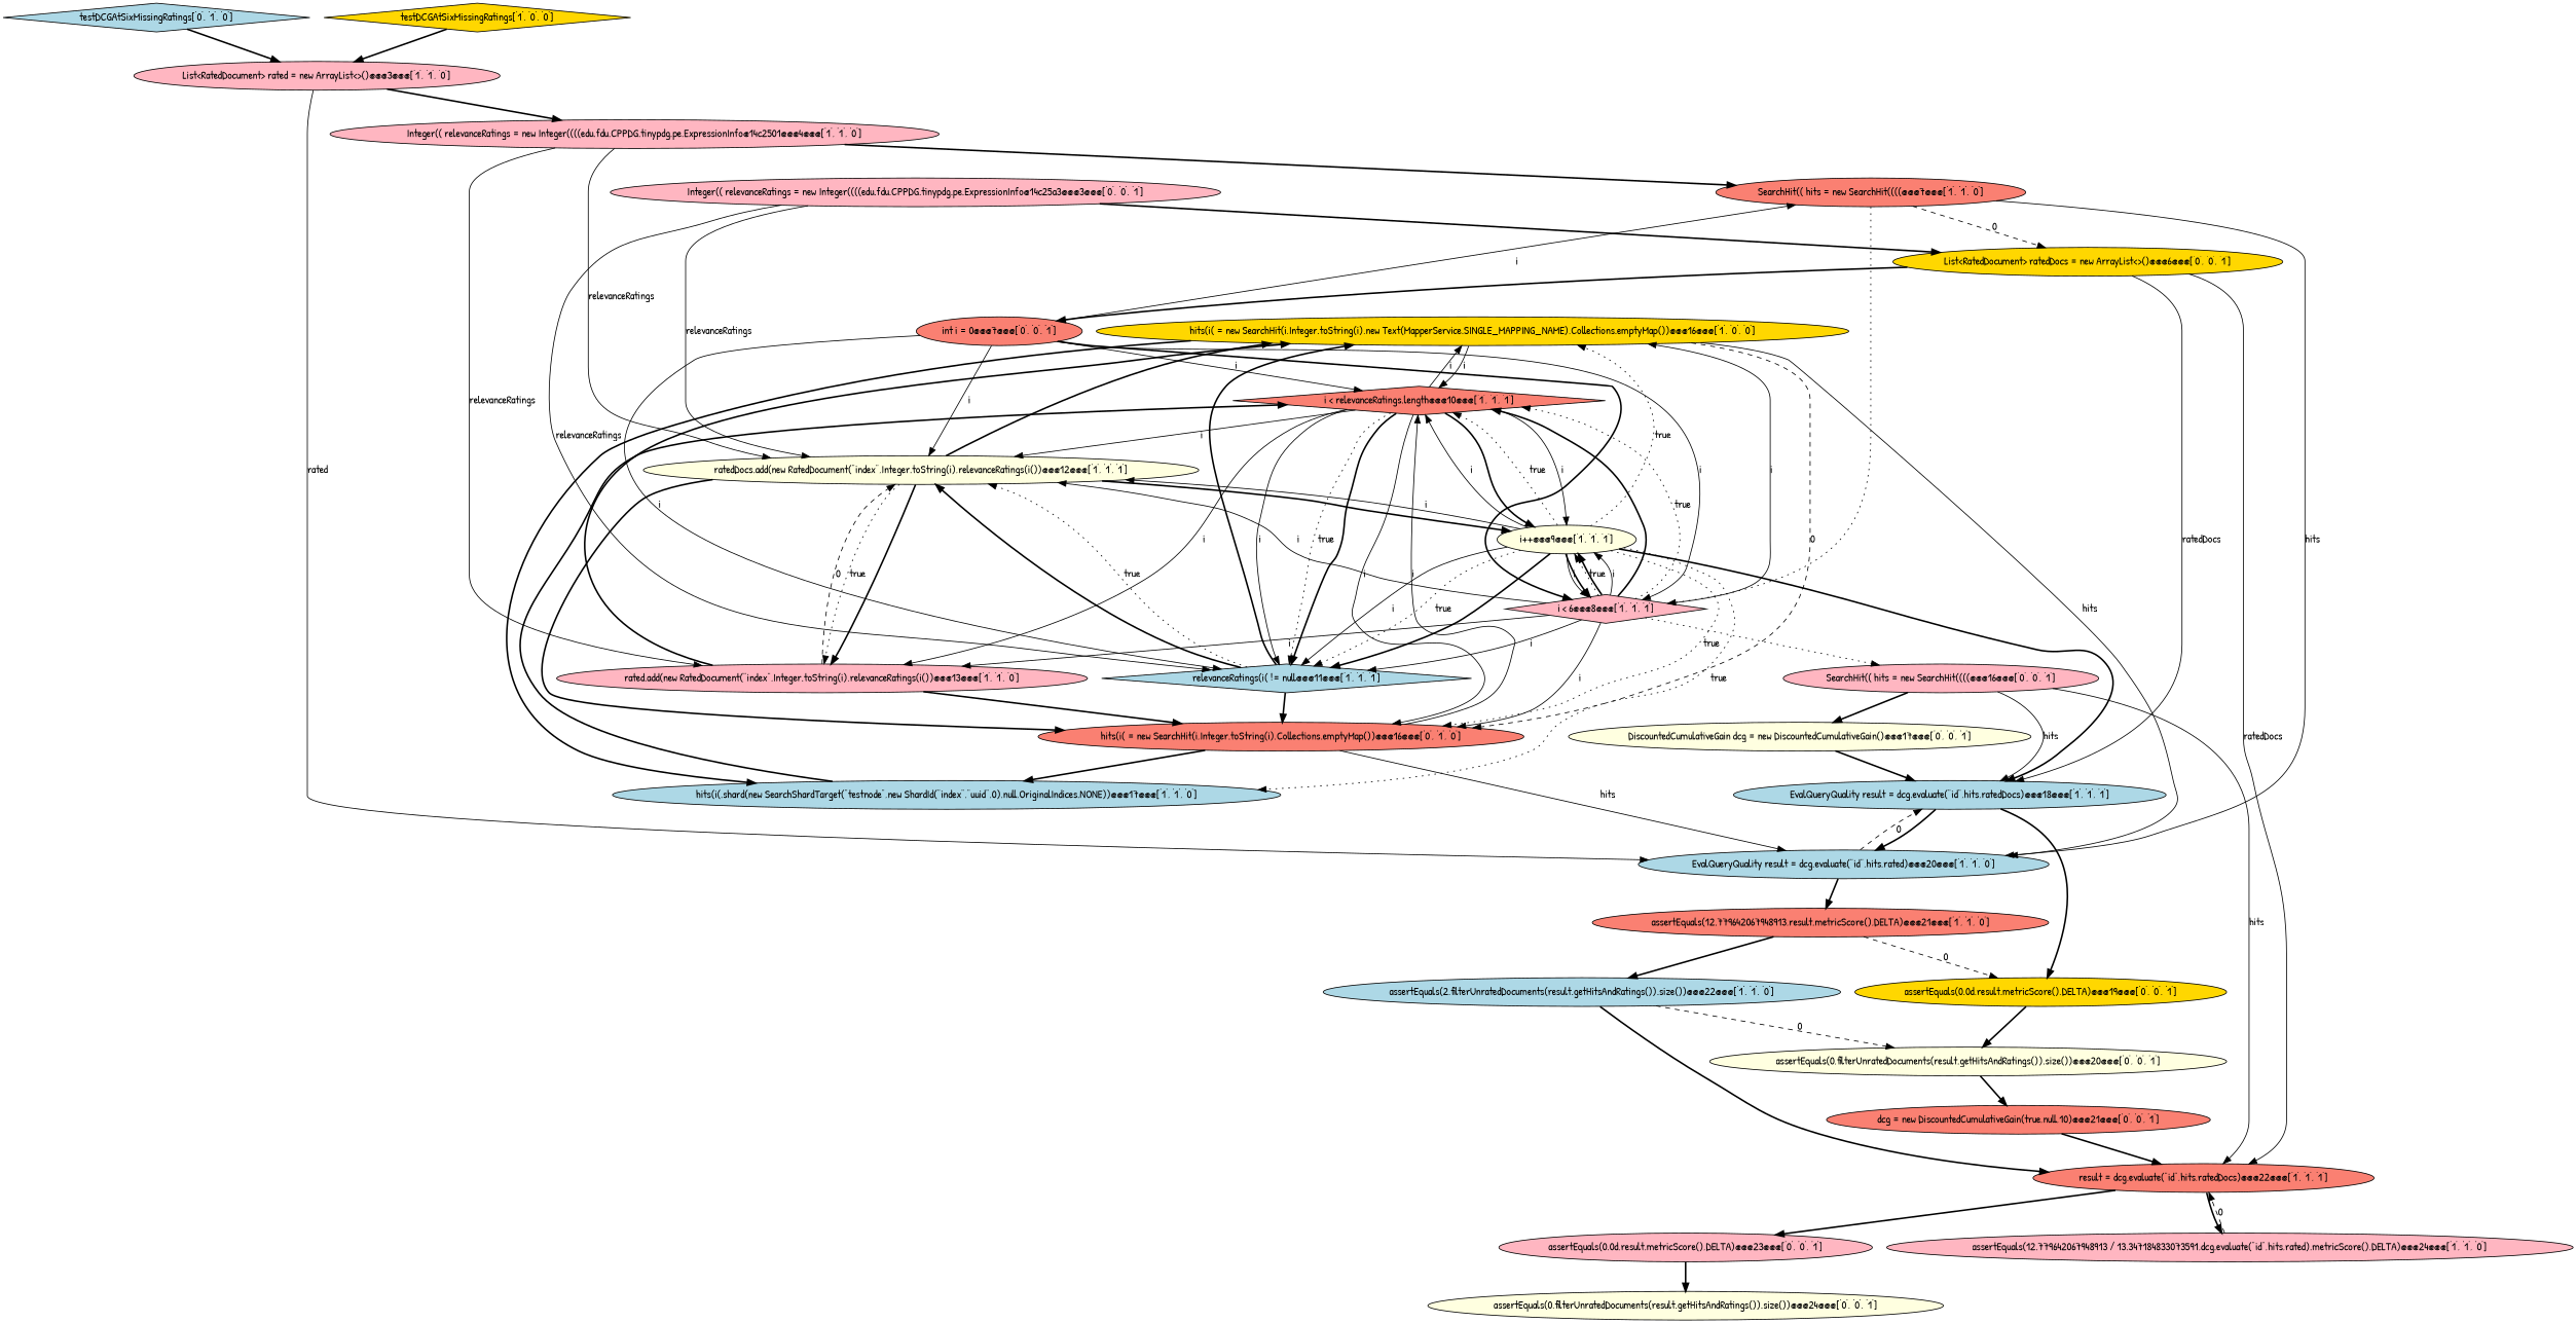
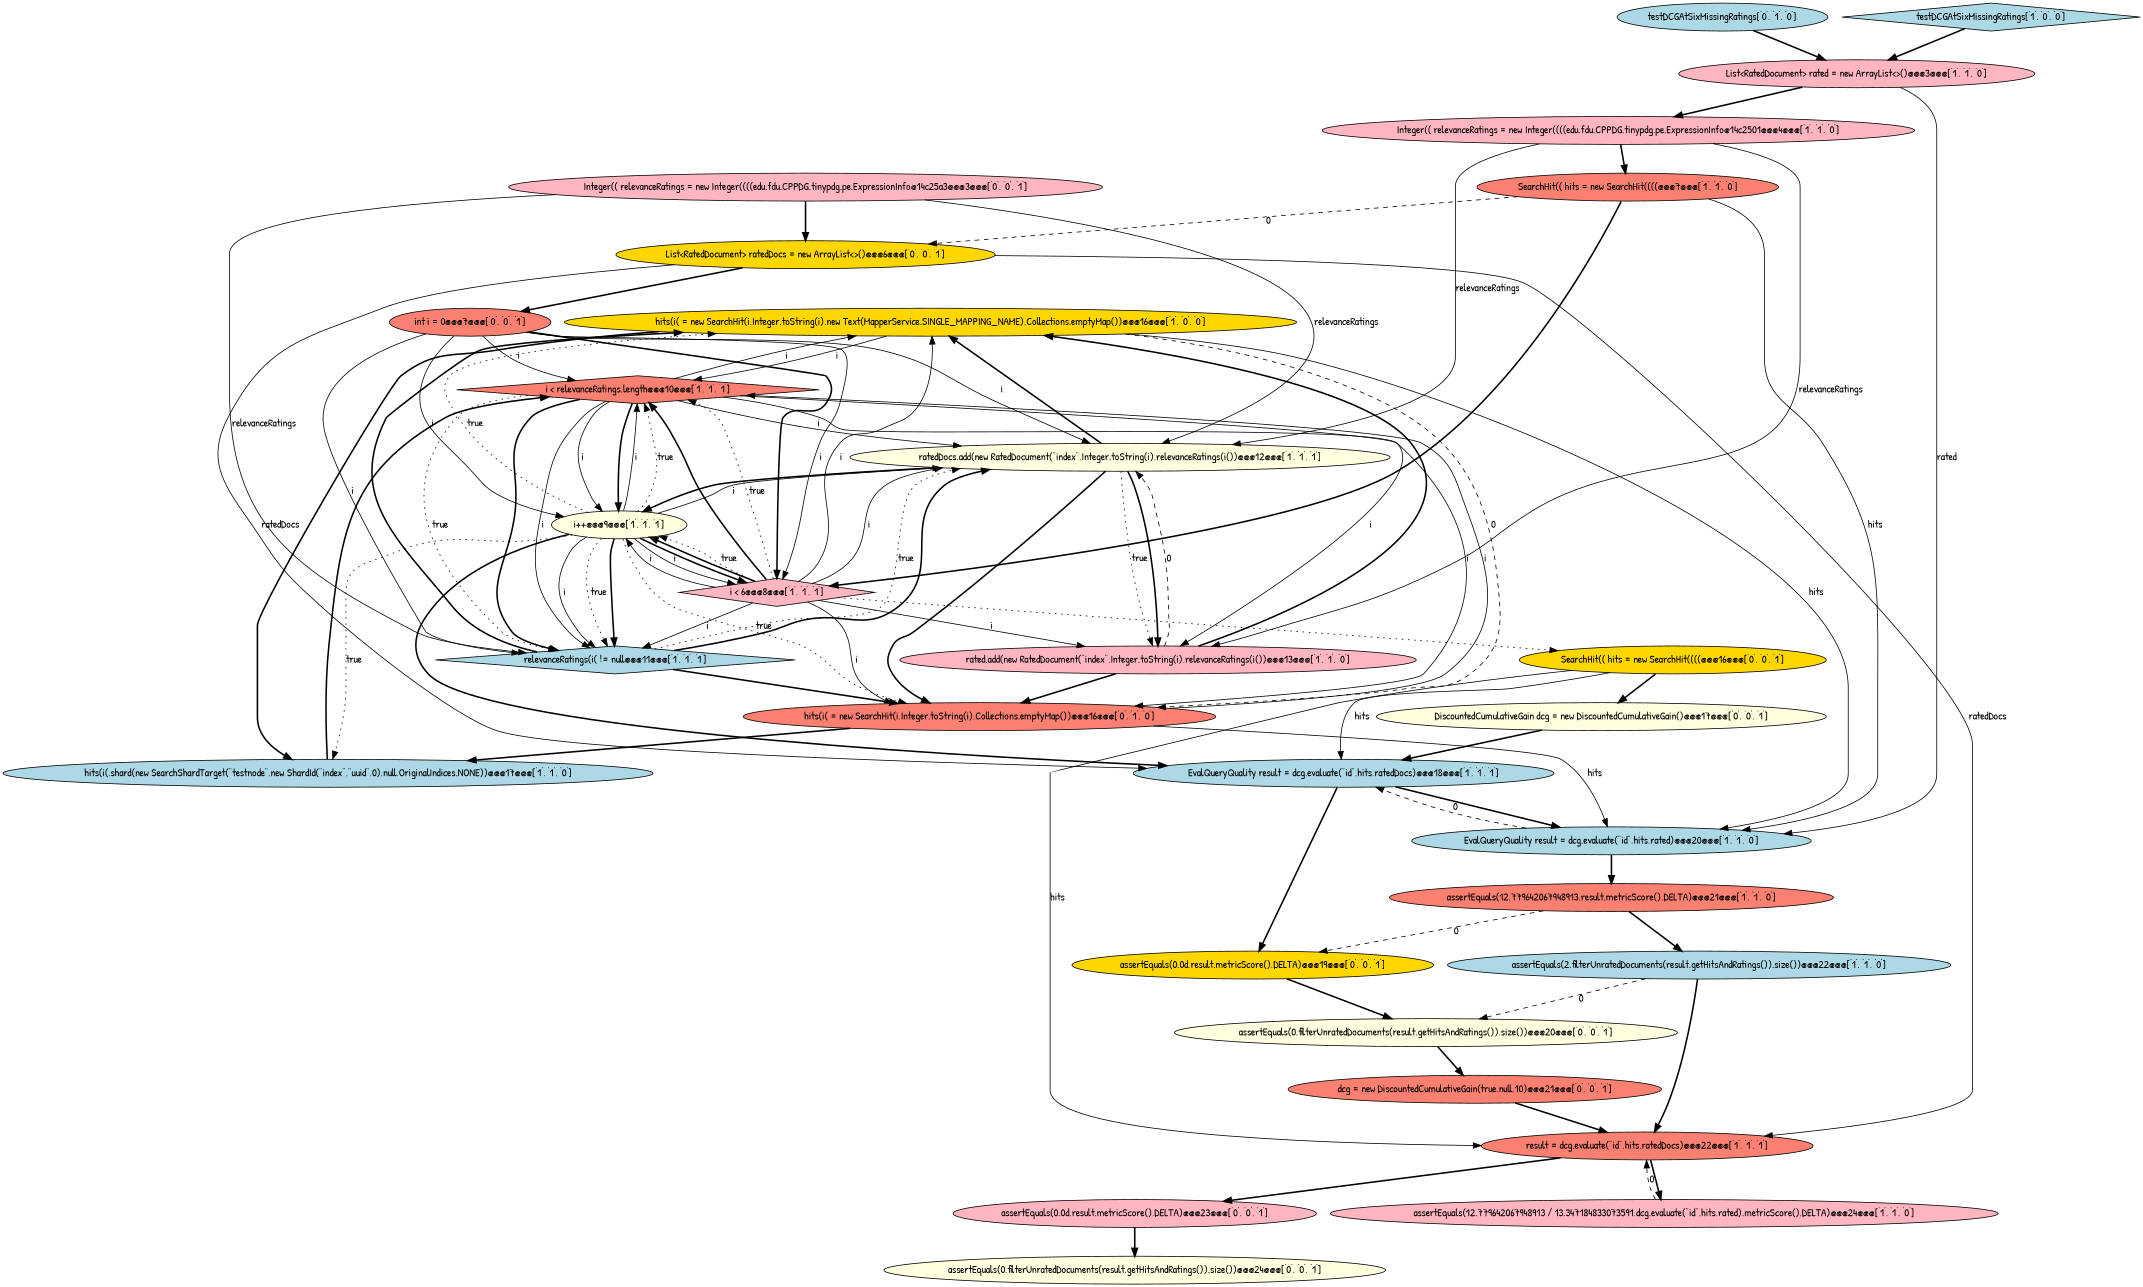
  digraph {
    fontname="Patrick Hand"
    node [fillcolor=salmon fontname="Patrick Hand" shape=ellipse style=filled]
    edge [fontname="Patrick Hand" style=bold]
    n1 [label="result = dcg.evaluate(\"id\",hits,ratedDocs)@@@22@@@['1', '1', '1']"]
    n2 [fillcolor=lightpink label="assertEquals(0.0d,result.metricScore(),DELTA)@@@23@@@['0', '0', '1']"]
    n3 [fillcolor=lightpink label="assertEquals(12.779642067948913 / 13.347184833073591,dcg.evaluate(\"id\",hits,rated).metricScore(),DELTA)@@@24@@@['1', '1', '0']"]
    n4 [fillcolor=lightyellow label="assertEquals(0,filterUnratedDocuments(result.getHitsAndRatings()).size())@@@24@@@['0', '0', '1']"]
    n5 [label="int i = 0@@@7@@@['0', '0', '1']"]
    n6 [fillcolor=lightyellow label="ratedDocs.add(new RatedDocument(\"index\",Integer.toString(i),relevanceRatings(i())@@@12@@@['1', '1', '1']"]
    n7 [label="i < relevanceRatings.length@@@10@@@['1', '1', '1']" shape=diamond]
    n8 [fillcolor=lightpink label="i < 6@@@8@@@['1', '1', '1']" shape=diamond]
    n9 [fillcolor=lightblue label="relevanceRatings(i( != null@@@11@@@['1', '1', '1']" shape=diamond]
    n10 [fillcolor=lightyellow label="i++@@@9@@@['1', '1', '1']"]
    n11 [fillcolor=lightpink label="rated.add(new RatedDocument(\"index\",Integer.toString(i),relevanceRatings(i())@@@13@@@['1', '1', '0']"]
    n12 [fillcolor=gold label="hits(i( = new SearchHit(i,Integer.toString(i),new Text(MapperService.SINGLE_MAPPING_NAME),Collections.emptyMap())@@@16@@@['1', '0', '0']"]
    n13 [label="hits(i( = new SearchHit(i,Integer.toString(i),Collections.emptyMap())@@@16@@@['0', '1', '0']"]
-   n14 [fillcolor=lightpink label="SearchHit(( hits = new SearchHit((((@@@16@@@['0', '0', '1']"]
+   n14 [fillcolor=gold label="SearchHit(( hits = new SearchHit((((@@@16@@@['0', '0', '1']"]
    n15 [fillcolor=lightblue label="EvalQueryQuality result = dcg.evaluate(\"id\",hits,ratedDocs)@@@18@@@['1', '1', '1']"]
    n16 [fillcolor=lightblue label="hits(i(.shard(new SearchShardTarget(\"testnode\",new ShardId(\"index\",\"uuid\",0),null,OriginalIndices.NONE))@@@17@@@['1', '1', '0']"]
    n17 [fillcolor=lightyellow label="assertEquals(0,filterUnratedDocuments(result.getHitsAndRatings()).size())@@@20@@@['0', '0', '1']"]
    n18 [label="dcg = new DiscountedCumulativeGain(true,null,10)@@@21@@@['0', '0', '1']"]
-   n19 [fillcolor=lightblue label="testDCGAtSixMissingRatings['0', '1', '0']" shape=diamond]
+   n19 [fillcolor=lightblue label="testDCGAtSixMissingRatings['0', '1', '0']"]
    n20 [fillcolor=lightpink label="List<RatedDocument> rated = new ArrayList<>()@@@3@@@['1', '1', '0']"]
    n21 [fillcolor=lightpink label="Integer(( relevanceRatings = new Integer((((edu.fdu.CPPDG.tinypdg.pe.ExpressionInfo@14c2501@@@4@@@['1', '1', '0']"]
    n22 [fillcolor=lightblue label="EvalQueryQuality result = dcg.evaluate(\"id\",hits,rated)@@@20@@@['1', '1', '0']"]
    n23 [label="SearchHit(( hits = new SearchHit((((@@@7@@@['1', '1', '0']"]
    n24 [label="assertEquals(12.779642067948913,result.metricScore(),DELTA)@@@21@@@['1', '1', '0']"]
    n25 [fillcolor=gold label="List<RatedDocument> ratedDocs = new ArrayList<>()@@@6@@@['0', '0', '1']"]
    n26 [fillcolor=lightblue label="assertEquals(2,filterUnratedDocuments(result.getHitsAndRatings()).size())@@@22@@@['1', '1', '0']"]
    n27 [fillcolor=gold label="assertEquals(0.0d,result.metricScore(),DELTA)@@@19@@@['0', '0', '1']"]
    n28 [fillcolor=lightyellow label="DiscountedCumulativeGain dcg = new DiscountedCumulativeGain()@@@17@@@['0', '0', '1']"]
    n29 [fillcolor=lightpink label="Integer(( relevanceRatings = new Integer((((edu.fdu.CPPDG.tinypdg.pe.ExpressionInfo@14c25a3@@@3@@@['0', '0', '1']"]
-   n30 [fillcolor=gold label="testDCGAtSixMissingRatings['1', '0', '0']" shape=diamond]
+   n30 [fillcolor=lightblue label="testDCGAtSixMissingRatings['1', '0', '0']" shape=diamond]
    n1 -> n2
    n1 -> n3
    n2 -> n4
    n3 -> n1 [label=0 style=dashed]
    n5 -> n6 [label=i style=solid]
    n5 -> n7 [label=i style=solid]
    n5 -> n8
    n5 -> n8 [label=i style=solid]
    n5 -> n9 [label=i style=solid]
-   n5 -> n23 [label=i style=solid]
+   n5 -> n10 [label=i style=solid]
    n6 -> n10
    n6 -> n11 [label=true style=dotted]
    n6 -> n11
    n6 -> n12
    n6 -> n13
    n7 -> n6 [label=i style=solid]
    n7 -> n9
    n7 -> n9 [label=i style=solid]
    n7 -> n9 [label=true style=dotted]
    n7 -> n10 [label=i style=solid]
    n7 -> n10
    n7 -> n11 [label=i style=solid]
    n7 -> n12 [label=i style=solid]
    n7 -> n13 [label=i style=solid]
    n8 -> n6 [label=i style=solid]
    n8 -> n7 [label=true style=dotted]
    n8 -> n7
    n8 -> n9 [label=i style=solid]
    n8 -> n10 [label=true style=dotted]
    n8 -> n10
    n8 -> n10 [label=i style=solid]
    n8 -> n11 [label=i style=solid]
    n8 -> n12 [label=i style=solid]
    n8 -> n13 [label=i style=solid]
    n8 -> n14 [style=dotted]
    n9 -> n6 [label=true style=dotted]
    n9 -> n6
    n9 -> n12
    n9 -> n13
    n10 -> n6 [label=i style=solid]
    n10 -> n7 [label=true style=dotted]
    n10 -> n7 [label=i style=solid]
    n10 -> n8
    n10 -> n8 [label=i style=solid]
    n10 -> n9 [label=i style=solid]
    n10 -> n9 [label=true style=dotted]
    n10 -> n9
    n10 -> n12 [label=true style=dotted]
    n10 -> n13 [label=true style=dotted]
    n10 -> n15
    n10 -> n16 [label=true style=dotted]
    n11 -> n6 [label=0 style=dashed]
    n11 -> n12
    n11 -> n13
    n12 -> n7 [label=i style=solid]
    n12 -> n13 [label=0 style=dashed]
    n12 -> n16
    n12 -> n22 [label=hits style=solid]
    n13 -> n7 [label=i style=solid]
    n13 -> n16
    n13 -> n22 [label=hits style=solid]
    n14 -> n1 [label=hits style=solid]
    n14 -> n15 [label=hits style=solid]
    n14 -> n28
    n15 -> n22
    n15 -> n27
    n16 -> n7
    n17 -> n18
    n18 -> n1
    n19 -> n20
    n20 -> n21
    n20 -> n22 [label=rated style=solid]
    n21 -> n6 [label=relevanceRatings style=solid]
    n21 -> n11 [label=relevanceRatings style=solid]
    n21 -> n23
    n22 -> n15 [label=0 style=dashed]
    n22 -> n24
-   n23 -> n8 [style=dotted]
+   n23 -> n8
    n23 -> n22 [label=hits style=solid]
    n23 -> n25 [label=0 style=dashed]
    n24 -> n26
    n24 -> n27 [label=0 style=dashed]
    n25 -> n1 [label=ratedDocs style=solid]
    n25 -> n5
    n25 -> n15 [label=ratedDocs style=solid]
    n26 -> n1
    n26 -> n17 [label=0 style=dashed]
    n27 -> n17
    n28 -> n15
    n29 -> n6 [label=relevanceRatings style=solid]
    n29 -> n9 [label=relevanceRatings style=solid]
    n29 -> n25
    n30 -> n20
  }
